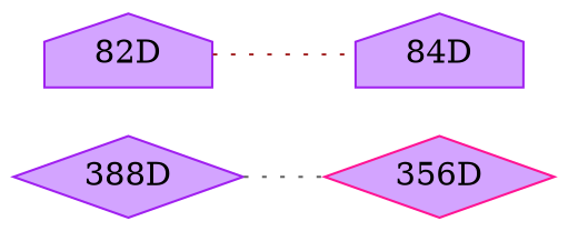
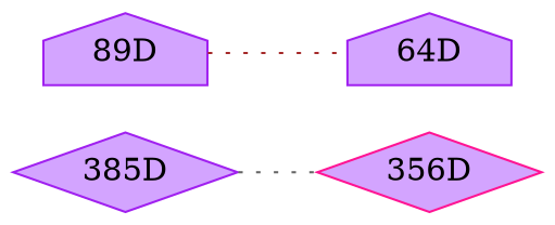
  graph {
    rankdir=LR
    node [color=purple fillcolor="#D3A4FF" shape=diamond style=radial]
    edge [penwidth=1 style=dotted]
    n1 [color=deeppink label="356D"]
-   "385D" [label="388D"]
-   "82D" [shape=house]
-   "84D" [shape=house]
+   "385D"
+   "82D" [shape=house label="89D"]
+   "84D" [shape=house label="64D"]
    "385D" -- n1 [color=gray40]
    "82D" -- "84D" [color=brown]
  }
